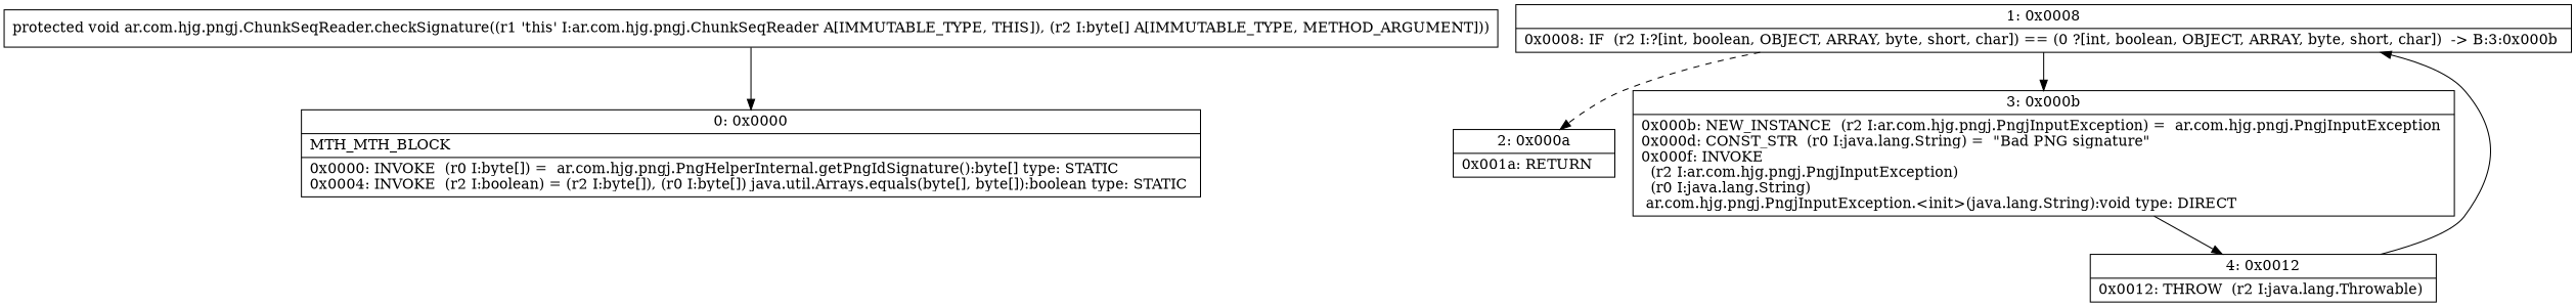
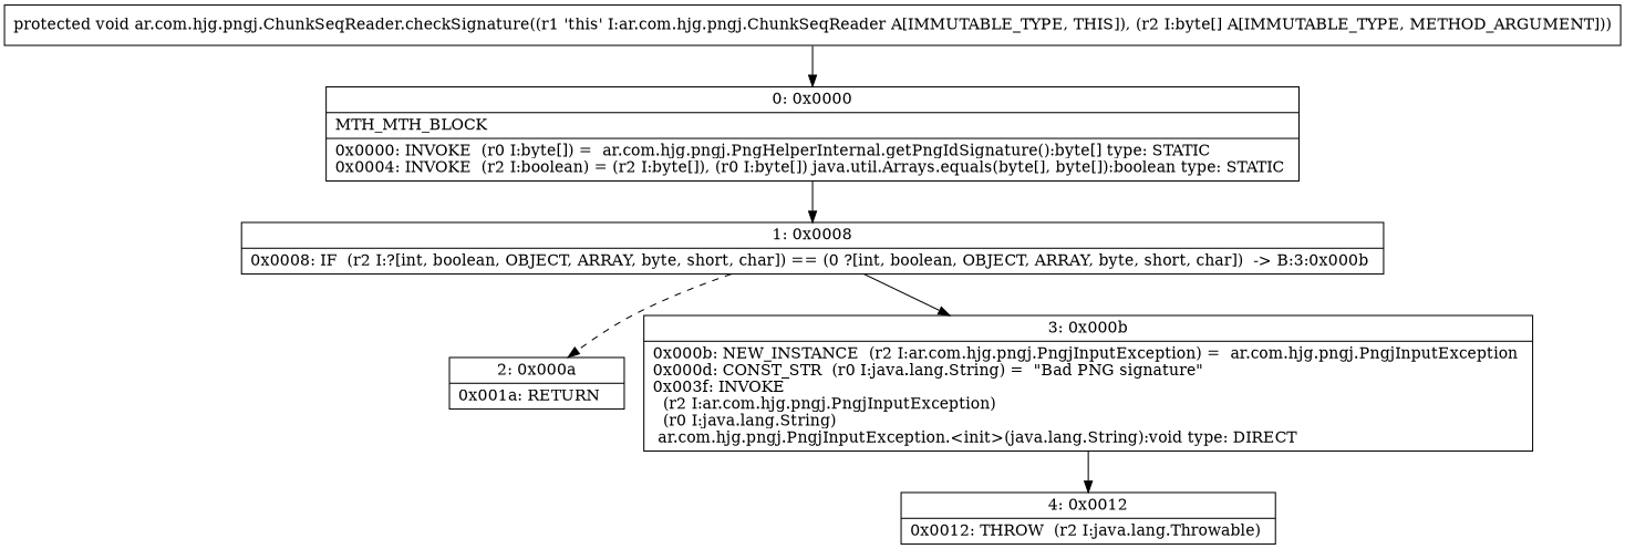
  digraph {
    node [shape=record]
    n1 [label="{0\:\ 0x0000|MTH_MTH_BLOCK\l|0x0000: INVOKE  (r0 I:byte[]) =  ar.com.hjg.pngj.PngHelperInternal.getPngIdSignature():byte[] type: STATIC \l0x0004: INVOKE  (r2 I:boolean) = (r2 I:byte[]), (r0 I:byte[]) java.util.Arrays.equals(byte[], byte[]):boolean type: STATIC \l}"]
    n2 [label="{1\:\ 0x0008|0x0008: IF  (r2 I:?[int, boolean, OBJECT, ARRAY, byte, short, char]) == (0 ?[int, boolean, OBJECT, ARRAY, byte, short, char])  \-\> B:3:0x000b \l}"]
    n3 [label="{2\:\ 0x000a|0x001a: RETURN   \l}"]
-   n4 [label="{3\:\ 0x000b|0x000b: NEW_INSTANCE  (r2 I:ar.com.hjg.pngj.PngjInputException) =  ar.com.hjg.pngj.PngjInputException \l0x000d: CONST_STR  (r0 I:java.lang.String) =  \"Bad PNG signature\" \l0x000f: INVOKE  \l  (r2 I:ar.com.hjg.pngj.PngjInputException)\l  (r0 I:java.lang.String)\l ar.com.hjg.pngj.PngjInputException.\<init\>(java.lang.String):void type: DIRECT \l}"]
+   n4 [label="{3\:\ 0x000b|0x000b: NEW_INSTANCE  (r2 I:ar.com.hjg.pngj.PngjInputException) =  ar.com.hjg.pngj.PngjInputException \l0x000d: CONST_STR  (r0 I:java.lang.String) =  \"Bad PNG signature\" \l0x003f: INVOKE  \l  (r2 I:ar.com.hjg.pngj.PngjInputException)\l  (r0 I:java.lang.String)\l ar.com.hjg.pngj.PngjInputException.\<init\>(java.lang.String):void type: DIRECT \l}"]
    n5 [label="{4\:\ 0x0012|0x0012: THROW  (r2 I:java.lang.Throwable) \l}"]
    n6 [label="{protected void ar.com.hjg.pngj.ChunkSeqReader.checkSignature((r1 'this' I:ar.com.hjg.pngj.ChunkSeqReader A[IMMUTABLE_TYPE, THIS]), (r2 I:byte[] A[IMMUTABLE_TYPE, METHOD_ARGUMENT])) }"]
-   n5 -> n2
+   n1 -> n2
    n2 -> n3 [style=dashed]
    n2 -> n4
    n4 -> n5
    n6 -> n1
  }
